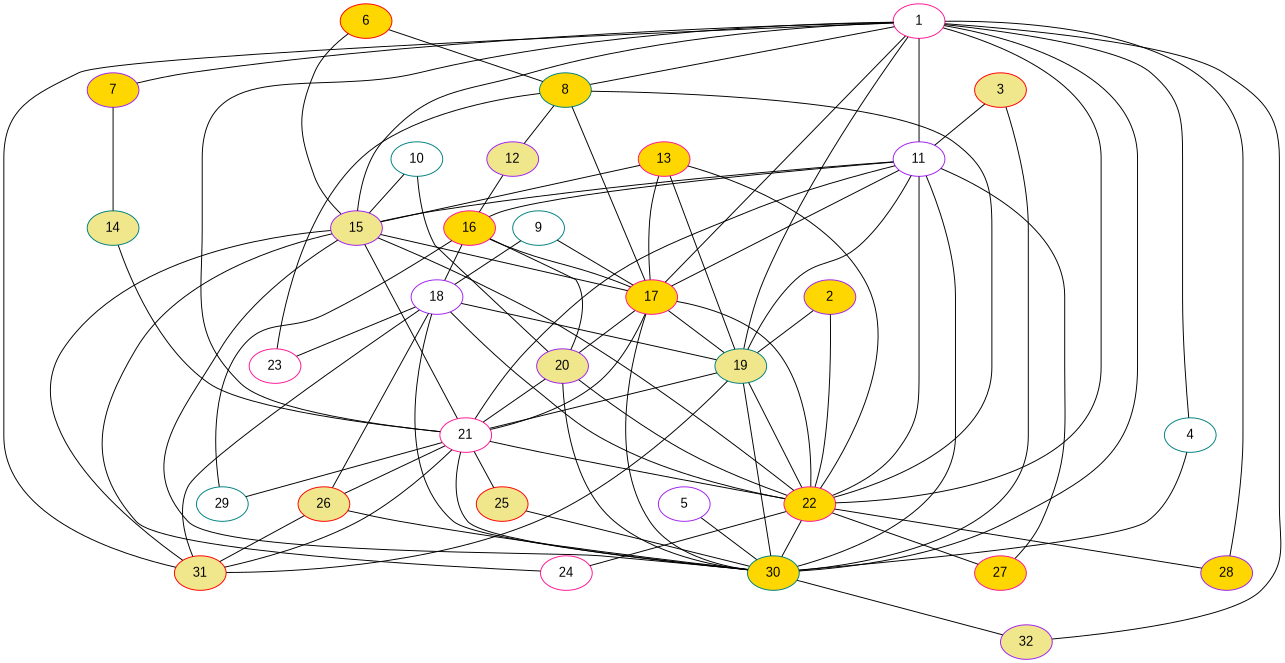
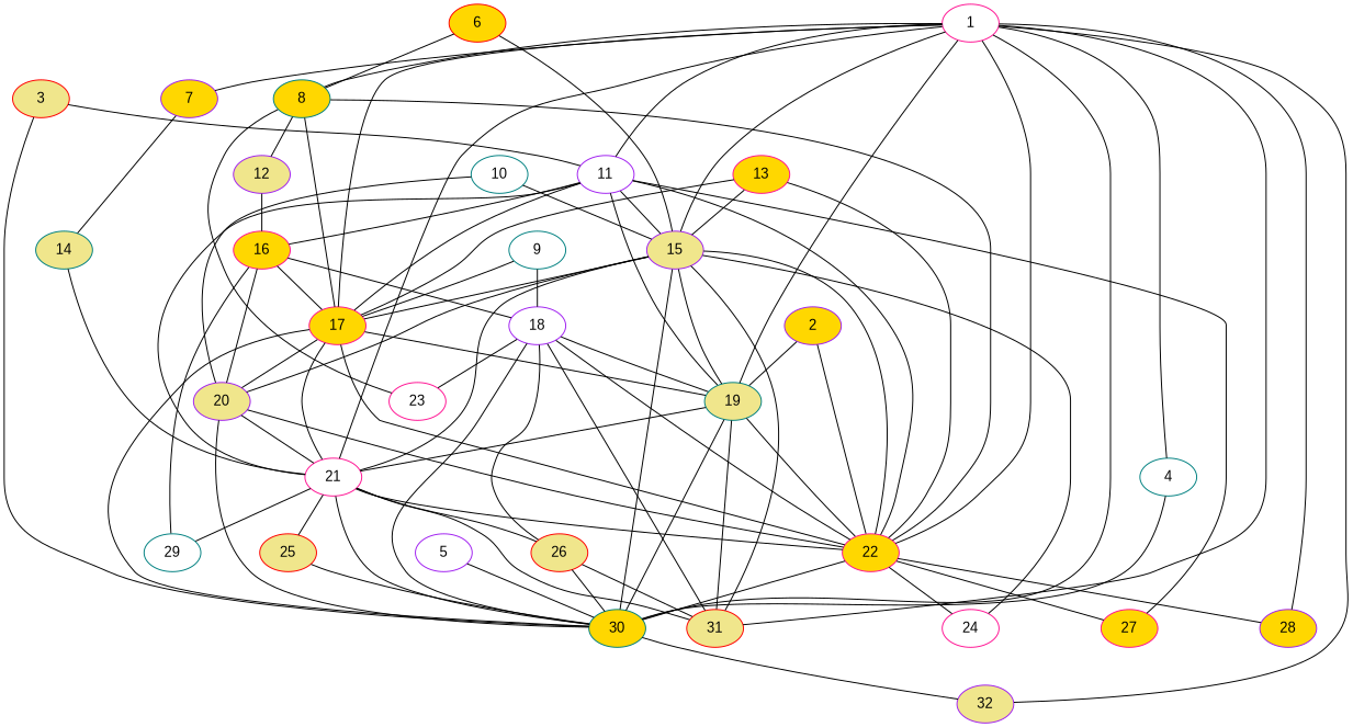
  graph {
    fontname="Liberation Sans"
    node [color=purple fillcolor=white fontname="Liberation Sans" style=filled]
    edge [fontname="Liberation Sans" weight=1.0]
    1 [color=deeppink]
    4 [color=teal]
    7 [fillcolor=gold]
    8 [color=teal fillcolor=gold]
    11
    15 [fillcolor=khaki]
    17 [color=deeppink fillcolor=gold]
    19 [color=teal fillcolor=khaki]
    21 [color=deeppink]
    22 [color=deeppink fillcolor=gold]
    28 [fillcolor=gold]
    30 [color=teal fillcolor=gold]
    31 [color=red fillcolor=khaki]
    32 [fillcolor=khaki]
    14 [color=teal fillcolor=khaki]
    12 [fillcolor=khaki]
    23 [color=deeppink]
    16 [color=deeppink fillcolor=gold]
    27 [color=deeppink fillcolor=gold]
    20 [fillcolor=khaki]
    24 [color=deeppink]
    29 [color=teal]
    26 [color=red fillcolor=khaki]
    25 [color=red fillcolor=khaki]
    2 [fillcolor=gold]
    3 [color=red fillcolor=khaki]
    5
    6 [color=red fillcolor=gold]
    9 [color=teal]
    18
    10 [color=teal]
    13 [color=deeppink fillcolor=gold]
    1 -- 4
    1 -- 7
    1 -- 8
    1 -- 11 [weight=2.0]
    1 -- 15 [weight=2.0]
    1 -- 17 [weight=2.0]
    1 -- 19 [weight=2.0]
    1 -- 21 [weight=2.0]
    1 -- 22 [weight=5.0]
    1 -- 28 [weight=2.0]
    1 -- 30 [weight=2.0]
    1 -- 31
    1 -- 32
    4 -- 30
    7 -- 14
    8 -- 17
    8 -- 22
    8 -- 12
    8 -- 23
    11 -- 15
    11 -- 17 [weight=2.0]
    11 -- 19
    11 -- 21
    11 -- 22 [weight=3.0]
-   11 -- 30
    11 -- 16
    11 -- 27
    15 -- 17 [weight=2.0]
-   13 -- 19 [weight=2.0]
+   15 -- 19 [weight=2.0]
    15 -- 21
    15 -- 22 [weight=2.0]
    15 -- 30
    15 -- 31
+   15 -- 20
    15 -- 24
    17 -- 19
    17 -- 21
    17 -- 22 [weight=2.0]
    17 -- 30
    17 -- 20
    19 -- 21 [weight=2.0]
    19 -- 22 [weight=3.0]
    19 -- 30
    19 -- 31
    21 -- 22 [weight=2.0]
    21 -- 30
    21 -- 31
    21 -- 29
    21 -- 26
    21 -- 25
    22 -- 28
    22 -- 30 [weight=4.0]
    22 -- 27
    22 -- 24
    30 -- 32
    14 -- 21
    12 -- 16
    16 -- 17
    16 -- 20 [weight=2.0]
    16 -- 29 [weight=2.0]
    16 -- 18
    20 -- 21 [weight=2.0]
    20 -- 22
    20 -- 30
    26 -- 30
    26 -- 31
    25 -- 30
    2 -- 19
    2 -- 22
    3 -- 11
    3 -- 30
    5 -- 30
    6 -- 8
    6 -- 15
    9 -- 17
    9 -- 18
    18 -- 19
    18 -- 22
    18 -- 30 [weight=2.0]
    18 -- 31
    18 -- 23
    18 -- 26
    10 -- 15
    10 -- 20
    13 -- 15
    13 -- 17
    13 -- 22
  }
